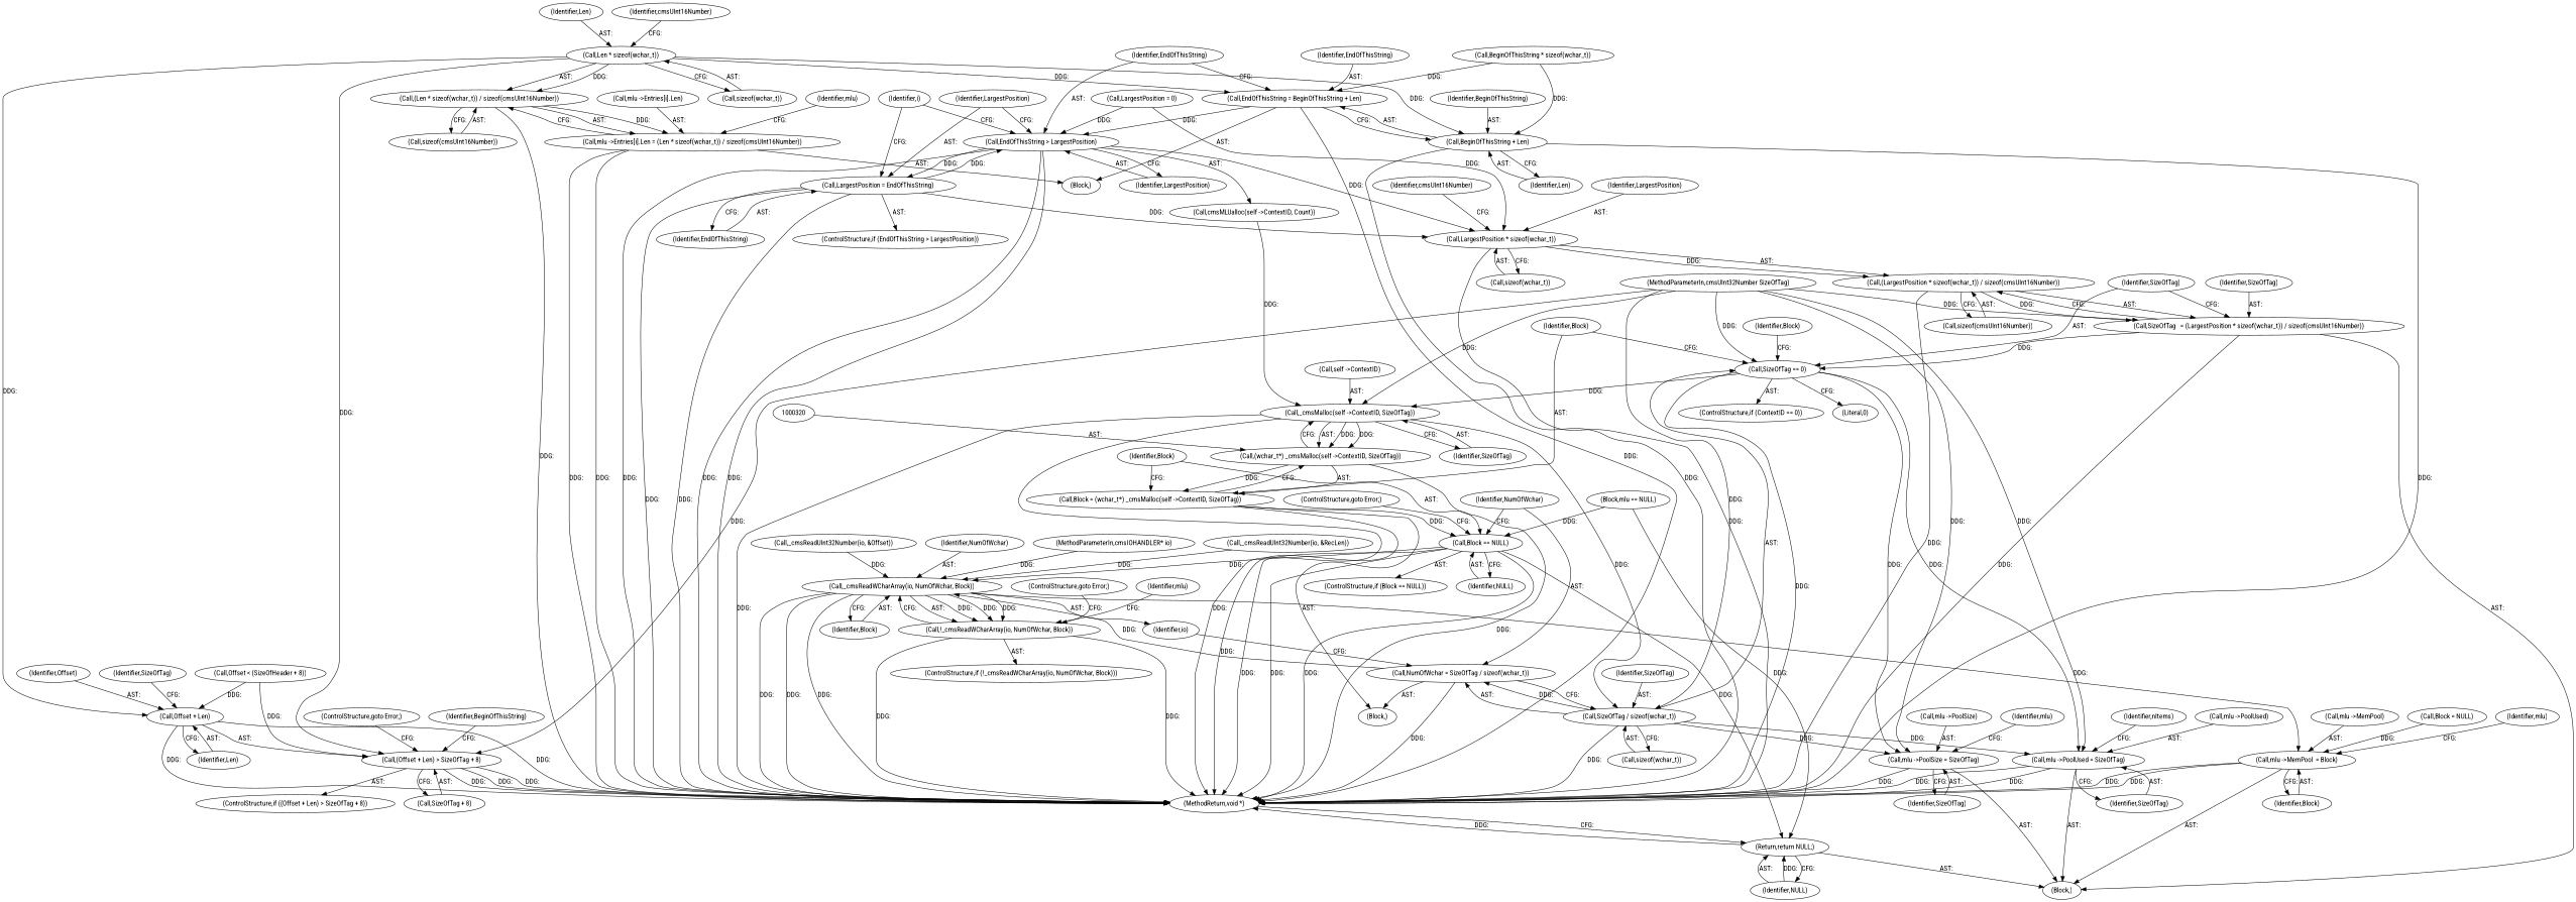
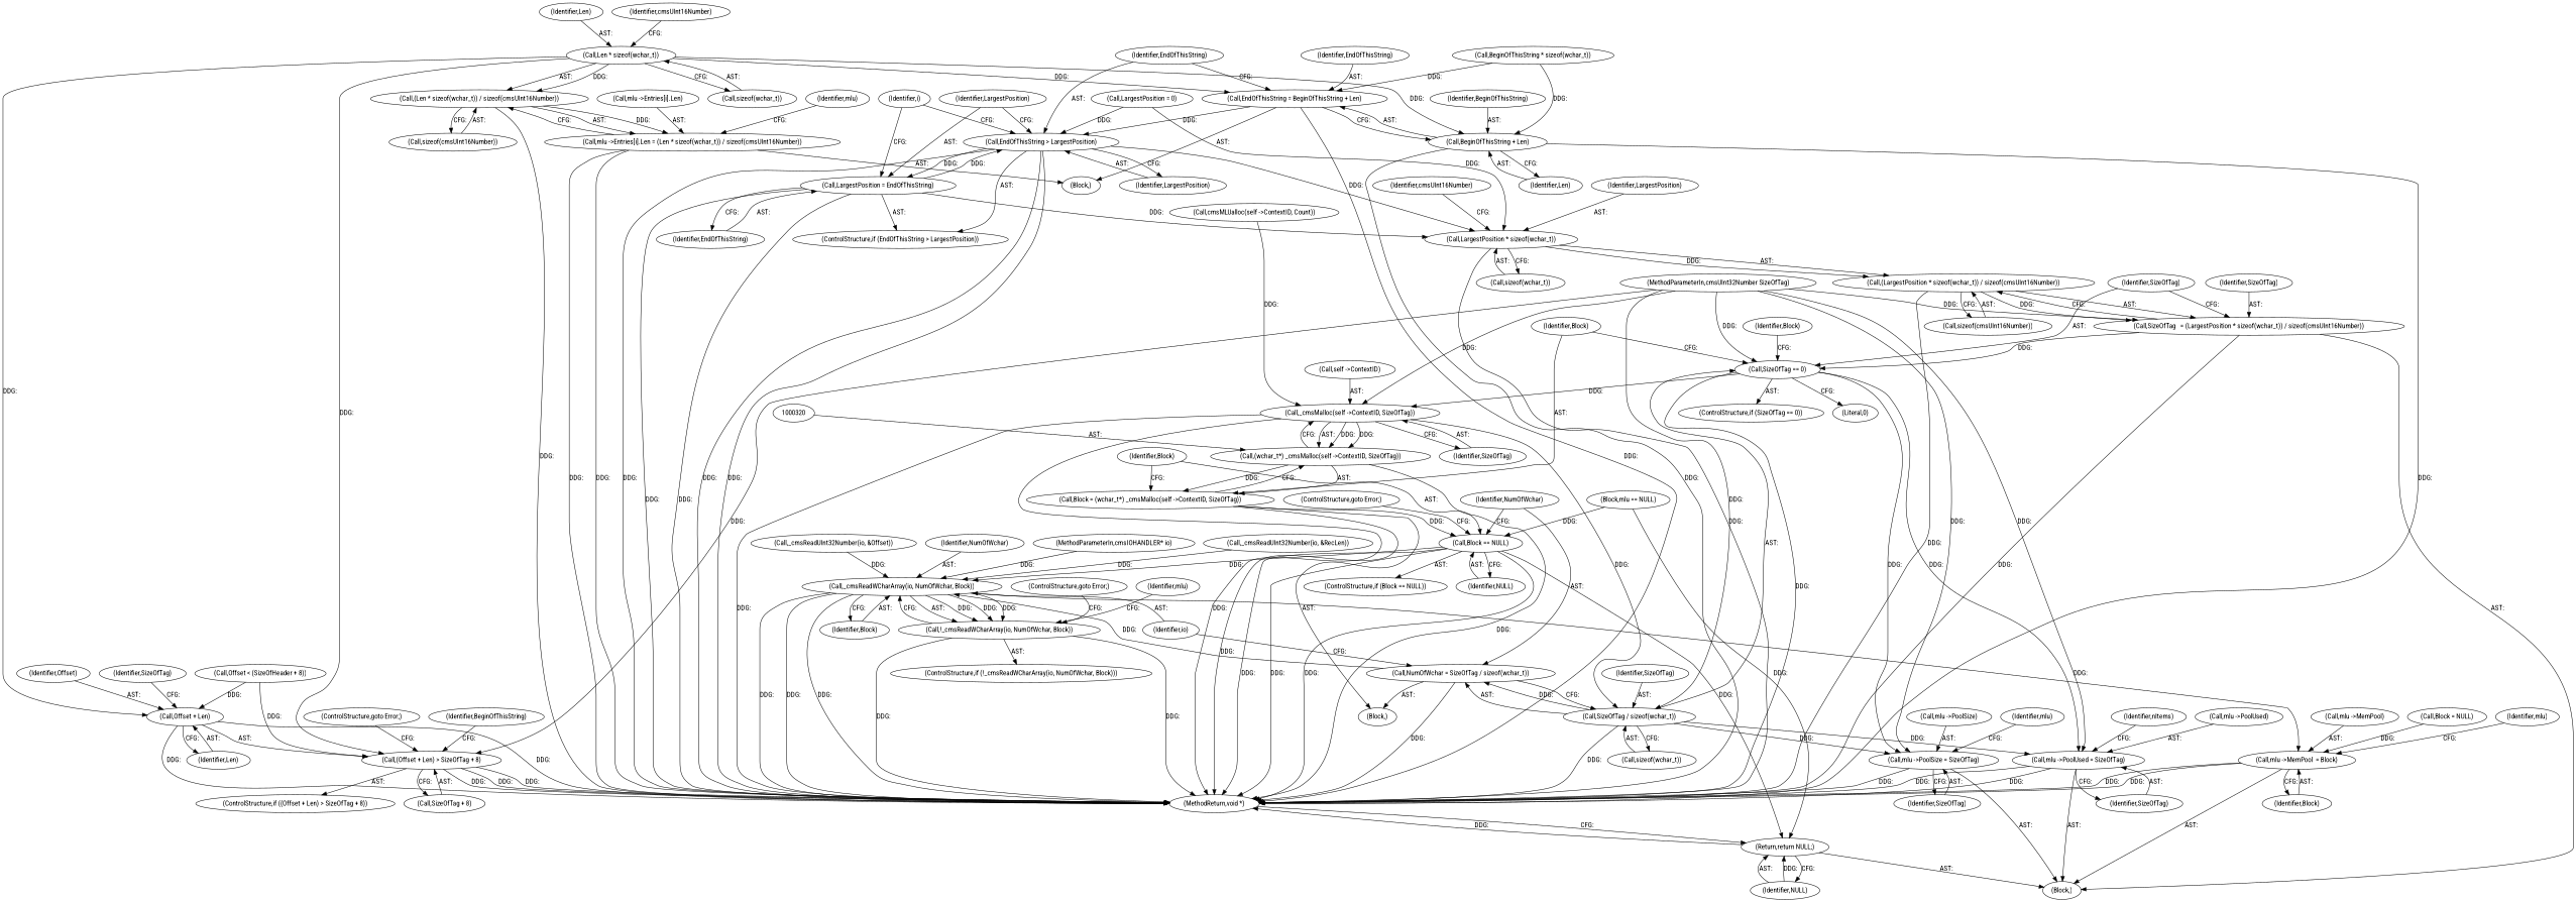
  digraph {
    fontname="Roboto Condensed"
    node [fontname="Roboto Condensed"]
    edge [fontname="Roboto Condensed"]
    n1 [label="(Call,Len * sizeof(wchar_t))"]
    n2 [label="(Call,(Offset + Len) > SizeOfTag + 8)"]
    n3 [label="(Call,Offset + Len)"]
    n4 [label="(Call,(Len * sizeof(wchar_t)) / sizeof(cmsUInt16Number))"]
    n5 [label="(Call,EndOfThisString = BeginOfThisString + Len)"]
    n6 [label="(Call,BeginOfThisString + Len)"]
    n7 [label="(Call,sizeof(wchar_t))"]
    n8 [label="(ControlStructure,if ((Offset + Len) > SizeOfTag + 8))"]
    n9 [label="(Call,SizeOfTag + 8)"]
    n10 [label="(MethodReturn,void *)"]
    n11 [label="(Identifier,Len)"]
    n12 [label="(Call,mlu ->Entries[i].Len = (Len * sizeof(wchar_t)) / sizeof(cmsUInt16Number))"]
    n13 [label="(Call,sizeof(cmsUInt16Number))"]
    n14 [label="(Block,)"]
    n15 [label="(Call,EndOfThisString > LargestPosition)"]
    n16 [label="(Identifier,Len)"]
    n17 [label="(Return,return NULL;)"]
    n18 [label="(Call,LargestPosition = EndOfThisString)"]
    n19 [label="(Call,LargestPosition * sizeof(wchar_t))"]
    n20 [label="(ControlStructure,if (EndOfThisString > LargestPosition))"]
    n21 [label="(Identifier,LargestPosition)"]
    n22 [label="(Identifier,EndOfThisString)"]
    n23 [label="(Call,(LargestPosition * sizeof(wchar_t)) / sizeof(cmsUInt16Number))"]
    n24 [label="(Call,sizeof(wchar_t))"]
    n25 [label="(Call,SizeOfTag   = (LargestPosition * sizeof(wchar_t)) / sizeof(cmsUInt16Number))"]
    n26 [label="(Call,sizeof(cmsUInt16Number))"]
    n27 [label="(Call,SizeOfTag == 0)"]
    n28 [label="(Block,)"]
    n29 [label="(Call,_cmsMalloc(self ->ContextID, SizeOfTag))"]
    n30 [label="(Call,mlu ->PoolSize = SizeOfTag)"]
    n31 [label="(Call,mlu ->PoolUsed = SizeOfTag)"]
-   n32 [label="(ControlStructure,if (ContextID == 0))"]
+   n32 [label="(ControlStructure,if (SizeOfTag == 0))"]
    n33 [label="(Literal,0)"]
    n34 [label="(Call,(wchar_t*) _cmsMalloc(self ->ContextID, SizeOfTag))"]
    n35 [label="(Call,SizeOfTag / sizeof(wchar_t))"]
    n36 [label="(Identifier,SizeOfTag)"]
    n37 [label="(Identifier,SizeOfTag)"]
    n38 [label="(Identifier,SizeOfTag)"]
    n39 [label="(Call,Block = (wchar_t*) _cmsMalloc(self ->ContextID, SizeOfTag))"]
    n40 [label="(Call,NumOfWchar = SizeOfTag / sizeof(wchar_t))"]
    n41 [label="(Call,sizeof(wchar_t))"]
    n42 [label="(Call,Block == NULL)"]
    n43 [label="(Block,)"]
    n44 [label="(Call,_cmsReadWCharArray(io, NumOfWchar, Block))"]
    n45 [label="(ControlStructure,if (Block == NULL))"]
    n46 [label="(Identifier,NULL)"]
    n47 [label="(Call,!_cmsReadWCharArray(io, NumOfWchar, Block))"]
    n48 [label="(Call,mlu ->MemPool  = Block)"]
    n49 [label="(Identifier,Block)"]
    n50 [label="(Identifier,NULL)"]
    n51 [label="(ControlStructure,if (!_cmsReadWCharArray(io, NumOfWchar, Block)))"]
    n52 [label="(Identifier,Block)"]
    n53 [label="(Identifier,SizeOfTag)"]
    n54 [label="(Identifier,io)"]
    n55 [label="(Identifier,BeginOfThisString)"]
    n56 [label="(Identifier,LargestPosition)"]
    n57 [label="(Call,mlu ->Entries[i].Len)"]
    n58 [label="(Call,mlu ->MemPool)"]
    n59 [label="(ControlStructure,goto Error;)"]
    n60 [label="(MethodParameterIn,cmsUInt32Number SizeOfTag)"]
    n61 [label="(Call,Block = NULL)"]
    n62 [label="(Call,cmsMLUalloc(self ->ContextID, Count))"]
    n63 [label="(Identifier,i)"]
    n64 [label="(Identifier,EndOfThisString)"]
    n65 [label="(Identifier,nItems)"]
    n66 [label="(Call,BeginOfThisString * sizeof(wchar_t))"]
    n67 [label="(MethodParameterIn,cmsIOHANDLER* io)"]
    n68 [label="(Identifier,mlu)"]
    n69 [label="(Identifier,mlu)"]
    n70 [label="(Call,self ->ContextID)"]
    n71 [label="(Block,mlu == NULL)"]
    n72 [label="(Call,Offset < (SizeOfHeader + 8))"]
    n73 [label="(Identifier,mlu)"]
    n74 [label="(Call,_cmsReadUInt32Number(io, &RecLen))"]
    n75 [label="(Call,mlu ->PoolUsed)"]
    n76 [label="(Identifier,NumOfWchar)"]
    n77 [label="(Identifier,LargestPosition)"]
    n78 [label="(Identifier,Offset)"]
    n79 [label="(Identifier,Block)"]
    n80 [label="(Identifier,Len)"]
    n81 [label="(Identifier,mlu)"]
    n82 [label="(Identifier,Block)"]
    n83 [label="(Identifier,SizeOfTag)"]
    n84 [label="(Call,LargestPosition = 0)"]
    n85 [label="(Identifier,SizeOfTag)"]
    n86 [label="(ControlStructure,goto Error;)"]
    n87 [label="(Identifier,BeginOfThisString)"]
    n88 [label="(Identifier,cmsUInt16Number)"]
    n89 [label="(Identifier,cmsUInt16Number)"]
    n90 [label="(Call,_cmsReadUInt32Number(io, &Offset))"]
    n91 [label="(Identifier,EndOfThisString)"]
    n92 [label="(Identifier,Block)"]
    n93 [label="(Identifier,SizeOfTag)"]
    n94 [label="(Call,mlu ->PoolSize)"]
    n95 [label="(Identifier,NumOfWchar)"]
    n96 [label="(ControlStructure,goto Error;)"]
    1000320
    n1 -> n2 [label="DDG: "]
    n1 -> n3 [label="DDG: "]
    n1 -> n4 [label="AST: "]
    n1 -> n4 [label="DDG: "]
    n1 -> n5 [label="DDG: "]
    n1 -> n6 [label="DDG: "]
    n1 -> n7 [label="CFG: "]
    n2 -> n8 [label="AST: "]
    n2 -> n9 [label="CFG: "]
    n2 -> n10 [label="DDG: "]
    n2 -> n10 [label="DDG: "]
    n2 -> n10 [label="DDG: "]
    n3 -> n2 [label="AST: "]
    n3 -> n10 [label="DDG: "]
    n3 -> n10 [label="DDG: "]
    n3 -> n11 [label="CFG: "]
    n4 -> n10 [label="DDG: "]
    n4 -> n12 [label="AST: "]
    n4 -> n12 [label="DDG: "]
    n4 -> n13 [label="CFG: "]
    n5 -> n6 [label="CFG: "]
    n5 -> n10 [label="DDG: "]
    n5 -> n14 [label="AST: "]
    n5 -> n15 [label="DDG: "]
    n6 -> n5 [label="AST: "]
    n6 -> n10 [label="DDG: "]
    n6 -> n10 [label="DDG: "]
    n6 -> n16 [label="CFG: "]
    n7 -> n1 [label="AST: "]
    n9 -> n2 [label="AST: "]
    n10 -> n17 [label="CFG: "]
    n11 -> n3 [label="AST: "]
    n12 -> n4 [label="CFG: "]
    n12 -> n10 [label="DDG: "]
    n12 -> n10 [label="DDG: "]
    n12 -> n14 [label="AST: "]
    n13 -> n4 [label="AST: "]
    n15 -> n10 [label="DDG: "]
    n15 -> n10 [label="DDG: "]
    n15 -> n10 [label="DDG: "]
    n15 -> n18 [label="DDG: "]
    n15 -> n19 [label="DDG: "]
-   n15 -> n62 [label="AST: "]
+   n15 -> n20 [label="AST: "]
    n15 -> n21 [label="CFG: "]
    n16 -> n6 [label="AST: "]
    n17 -> n10 [label="DDG: "]
    n17 -> n28 [label="AST: "]
    n17 -> n50 [label="CFG: "]
    n18 -> n10 [label="DDG: "]
    n18 -> n10 [label="DDG: "]
    n18 -> n15 [label="DDG: "]
    n18 -> n19 [label="DDG: "]
    n18 -> n20 [label="AST: "]
    n18 -> n22 [label="CFG: "]
    n19 -> n10 [label="DDG: "]
    n19 -> n23 [label="AST: "]
    n19 -> n23 [label="DDG: "]
    n19 -> n24 [label="CFG: "]
    n21 -> n15 [label="AST: "]
    n22 -> n18 [label="AST: "]
    n23 -> n10 [label="DDG: "]
    n23 -> n25 [label="AST: "]
    n23 -> n25 [label="DDG: "]
    n23 -> n26 [label="CFG: "]
    n24 -> n19 [label="AST: "]
    n25 -> n10 [label="DDG: "]
    n25 -> n23 [label="CFG: "]
    n25 -> n27 [label="DDG: "]
    n25 -> n28 [label="AST: "]
    n26 -> n23 [label="AST: "]
    n27 -> n10 [label="DDG: "]
    n27 -> n29 [label="DDG: "]
    n27 -> n30 [label="DDG: "]
    n27 -> n31 [label="DDG: "]
    n27 -> n32 [label="AST: "]
    n27 -> n33 [label="CFG: "]
    n29 -> n10 [label="DDG: "]
    n29 -> n10 [label="DDG: "]
    n29 -> n34 [label="AST: "]
    n29 -> n34 [label="DDG: "]
    n29 -> n34 [label="DDG: "]
    n29 -> n35 [label="DDG: "]
    n29 -> n36 [label="CFG: "]
    n30 -> n10 [label="DDG: "]
    n30 -> n28 [label="AST: "]
    n30 -> n37 [label="CFG: "]
    n31 -> n10 [label="DDG: "]
    n31 -> n10 [label="DDG: "]
    n31 -> n28 [label="AST: "]
    n31 -> n38 [label="CFG: "]
    n34 -> n10 [label="DDG: "]
    n34 -> n29 [label="CFG: "]
    n34 -> n39 [label="AST: "]
    n34 -> n39 [label="DDG: "]
    n35 -> n10 [label="DDG: "]
    n35 -> n27 [label="AST: "]
    n35 -> n30 [label="DDG: "]
    n35 -> n31 [label="DDG: "]
    n35 -> n40 [label="AST: "]
    n35 -> n40 [label="DDG: "]
    n35 -> n41 [label="CFG: "]
    n36 -> n29 [label="AST: "]
    n37 -> n30 [label="AST: "]
    n38 -> n31 [label="AST: "]
    n39 -> n10 [label="DDG: "]
    n39 -> n34 [label="CFG: "]
    n39 -> n42 [label="DDG: "]
    n39 -> n43 [label="AST: "]
    n40 -> n10 [label="DDG: "]
    n40 -> n35 [label="CFG: "]
    n40 -> n43 [label="AST: "]
    n40 -> n44 [label="DDG: "]
    n41 -> n35 [label="AST: "]
    n42 -> n10 [label="DDG: "]
    n42 -> n10 [label="DDG: "]
    n42 -> n10 [label="DDG: "]
    n42 -> n17 [label="DDG: "]
    n42 -> n44 [label="DDG: "]
    n42 -> n45 [label="AST: "]
    n42 -> n46 [label="CFG: "]
    n44 -> n10 [label="DDG: "]
    n44 -> n10 [label="DDG: "]
    n44 -> n10 [label="DDG: "]
    n44 -> n47 [label="AST: "]
    n44 -> n47 [label="DDG: "]
    n44 -> n47 [label="DDG: "]
    n44 -> n47 [label="DDG: "]
    n44 -> n48 [label="DDG: "]
    n44 -> n49 [label="CFG: "]
    n46 -> n42 [label="AST: "]
    n47 -> n10 [label="DDG: "]
    n47 -> n10 [label="DDG: "]
    n47 -> n44 [label="CFG: "]
    n47 -> n51 [label="AST: "]
    n48 -> n10 [label="DDG: "]
    n48 -> n10 [label="DDG: "]
    n48 -> n28 [label="AST: "]
    n48 -> n52 [label="CFG: "]
    n49 -> n44 [label="AST: "]
    n50 -> n17 [label="AST: "]
    n50 -> n17 [label="DDG: "]
    n52 -> n48 [label="AST: "]
    n53 -> n3 [label="CFG: "]
    n54 -> n40 [label="CFG: "]
-   n44 -> n54 [label="AST: "]
+   n54 -> n44 [label="AST: "]
    n55 -> n6 [label="AST: "]
    n56 -> n15 [label="CFG: "]
    n56 -> n18 [label="AST: "]
    n57 -> n12 [label="AST: "]
    n58 -> n48 [label="AST: "]
    n59 -> n42 [label="CFG: "]
    n60 -> n2 [label="DDG: "]
    n60 -> n25 [label="DDG: "]
    n60 -> n27 [label="DDG: "]
    n60 -> n29 [label="DDG: "]
    n60 -> n30 [label="DDG: "]
    n60 -> n31 [label="DDG: "]
    n60 -> n35 [label="DDG: "]
    n61 -> n48 [label="DDG: "]
    n62 -> n29 [label="DDG: "]
    n63 -> n15 [label="CFG: "]
    n63 -> n18 [label="CFG: "]
    n64 -> n5 [label="CFG: "]
    n64 -> n15 [label="AST: "]
    n65 -> n31 [label="CFG: "]
    n66 -> n5 [label="DDG: "]
    n66 -> n6 [label="DDG: "]
    n67 -> n44 [label="DDG: "]
    n68 -> n30 [label="CFG: "]
    n69 -> n47 [label="CFG: "]
    n70 -> n29 [label="AST: "]
    n71 -> n17 [label="DDG: "]
    n71 -> n42 [label="DDG: "]
    n72 -> n2 [label="DDG: "]
    n72 -> n3 [label="DDG: "]
    n73 -> n48 [label="CFG: "]
    n74 -> n44 [label="DDG: "]
    n75 -> n31 [label="AST: "]
    n76 -> n40 [label="AST: "]
    n76 -> n42 [label="CFG: "]
    n77 -> n19 [label="AST: "]
    n78 -> n3 [label="AST: "]
    n79 -> n39 [label="CFG: "]
    n79 -> n42 [label="AST: "]
    n80 -> n1 [label="AST: "]
    n81 -> n12 [label="CFG: "]
    n82 -> n27 [label="CFG: "]
    n83 -> n35 [label="AST: "]
    n84 -> n15 [label="DDG: "]
    n84 -> n19 [label="DDG: "]
    n85 -> n25 [label="AST: "]
    n86 -> n47 [label="CFG: "]
    n87 -> n2 [label="CFG: "]
    n88 -> n1 [label="CFG: "]
    n89 -> n19 [label="CFG: "]
    n90 -> n44 [label="DDG: "]
    n91 -> n5 [label="AST: "]
    n92 -> n27 [label="CFG: "]
    n92 -> n39 [label="AST: "]
    n93 -> n25 [label="CFG: "]
    n93 -> n27 [label="AST: "]
    n94 -> n30 [label="AST: "]
    n95 -> n44 [label="AST: "]
    n96 -> n2 [label="CFG: "]
    1000320 -> n34 [label="AST: "]
  }
